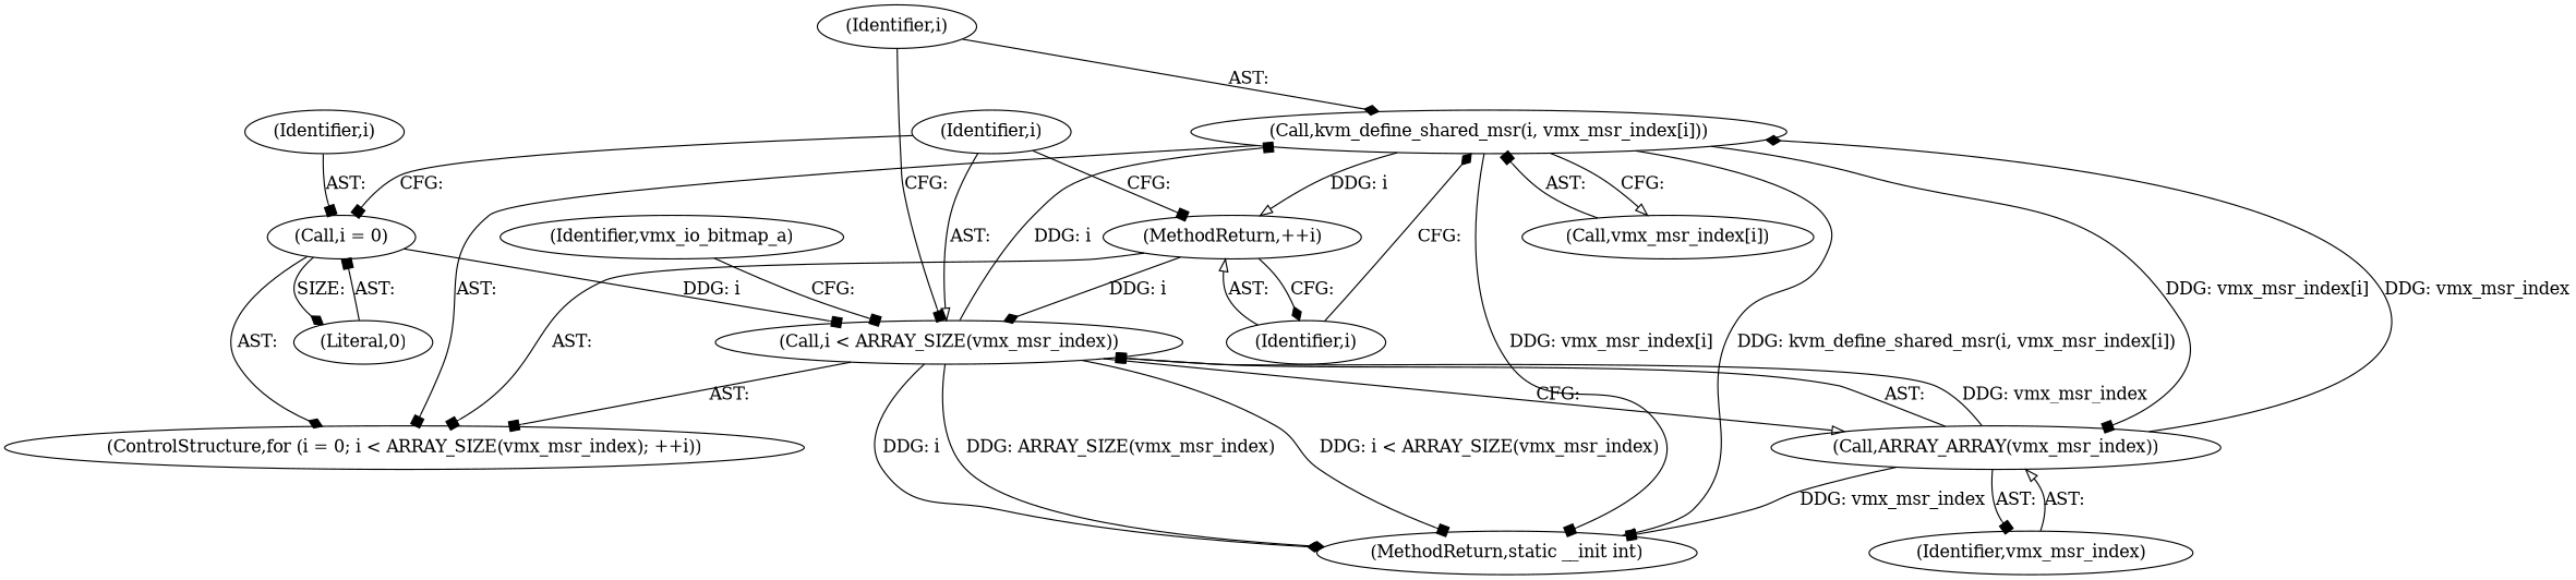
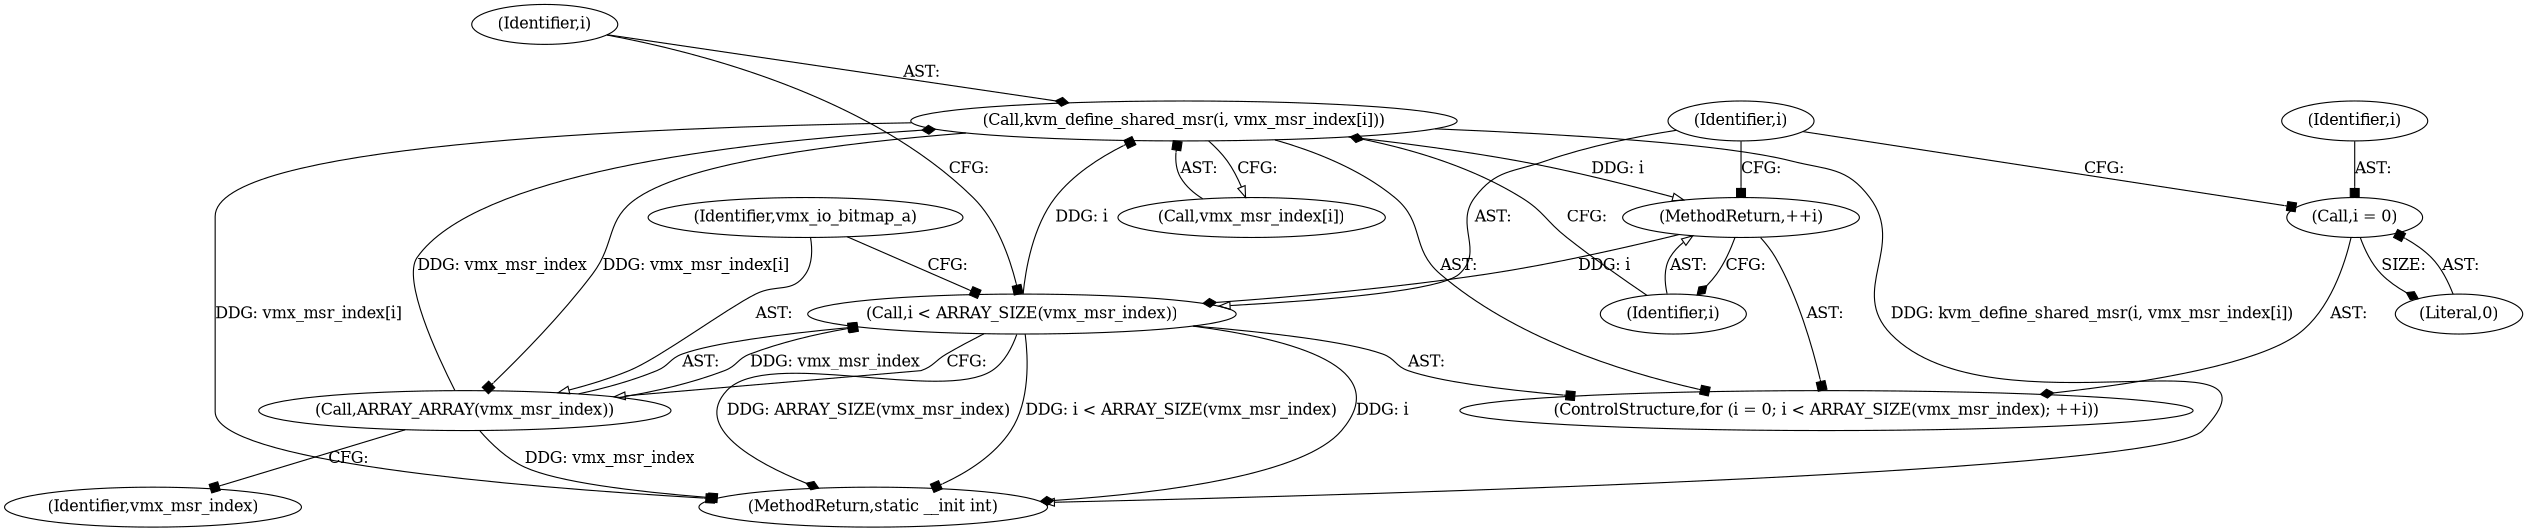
  digraph {
    edge [arrowhead=box]
    n1 [label="(Call,kvm_define_shared_msr(i, vmx_msr_index[i]))"]
    n2 [label="(MethodReturn,++i)"]
    n3 [label="(Call,ARRAY_ARRAY(vmx_msr_index))"]
    n4 [label="(MethodReturn,static __init int)"]
    n5 [label="(ControlStructure,for (i = 0; i < ARRAY_SIZE(vmx_msr_index); ++i))"]
    n6 [label="(Call,vmx_msr_index[i])"]
    n7 [label="(Call,i < ARRAY_SIZE(vmx_msr_index))"]
    n8 [label="(Identifier,i)"]
    n9 [label="(Identifier,vmx_msr_index)"]
    n10 [label="(Call,i = 0)"]
    n11 [label="(Literal,0)"]
    n12 [label="(Identifier,i)"]
    n13 [label="(Identifier,vmx_io_bitmap_a)"]
    n14 [label="(Identifier,i)"]
    n15 [label="(Identifier,i)"]
    n1 -> n2 [arrowhead=onormal label="DDG: i"]
    n1 -> n3 [label="DDG: vmx_msr_index[i]"]
    n1 -> n4 [arrowhead=onormal label="DDG: kvm_define_shared_msr(i, vmx_msr_index[i])"]
    n1 -> n4 [label="DDG: vmx_msr_index[i]"]
    n1 -> n5 [label="AST: "]
    n1 -> n6 [arrowhead=onormal label="CFG: "]
    n2 -> n5 [label="AST: "]
    n2 -> n7 [arrowhead=diamond label="DDG: i"]
    n2 -> n8 [arrowhead=diamond label="CFG: "]
    n3 -> n1 [arrowhead=diamond label="DDG: vmx_msr_index"]
    n3 -> n4 [label="DDG: vmx_msr_index"]
    n3 -> n7 [label="AST: "]
    n3 -> n7 [label="DDG: vmx_msr_index"]
-   n3 -> n9 [label="AST: "]
+   n3 -> n9 [label="CFG: "]
    n6 -> n1 [label="AST: "]
    n7 -> n1 [label="DDG: i"]
    n7 -> n3 [arrowhead=onormal label="CFG: "]
    n7 -> n4 [arrowhead=diamond label="DDG: ARRAY_SIZE(vmx_msr_index)"]
    n7 -> n4 [label="DDG: i < ARRAY_SIZE(vmx_msr_index)"]
    n7 -> n4 [arrowhead=diamond label="DDG: i"]
    n7 -> n5 [label="AST: "]
    n8 -> n1 [arrowhead=diamond label="CFG: "]
    n8 -> n2 [arrowhead=onormal label="AST: "]
-   n9 -> n3 [arrowhead=onormal label="AST: "]
+   n13 -> n3 [arrowhead=onormal label="AST: "]
    n10 -> n5 [arrowhead=diamond label="AST: "]
-   n10 -> n7 [label="DDG: i"]
    n10 -> n11 [arrowhead=diamond label="SIZE: "]
    n11 -> n10 [label="AST: "]
    n12 -> n1 [arrowhead=diamond label="AST: "]
    n12 -> n7 [label="CFG: "]
    n13 -> n7 [label="CFG: "]
    n14 -> n10 [label="AST: "]
    n15 -> n2 [label="CFG: "]
    n15 -> n7 [arrowhead=onormal label="AST: "]
    n15 -> n10 [label="CFG: "]
  }
